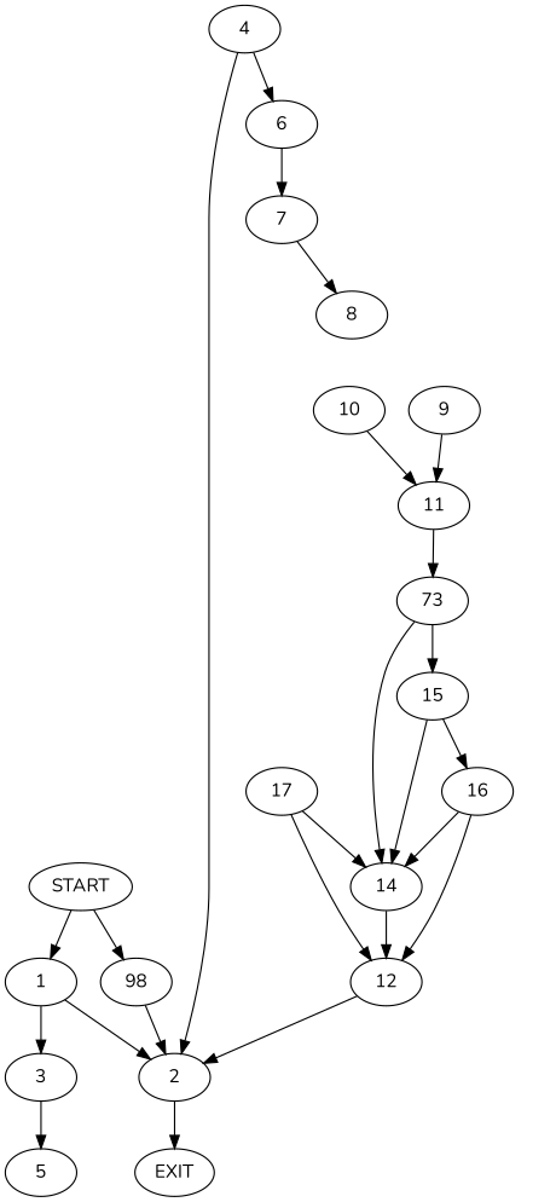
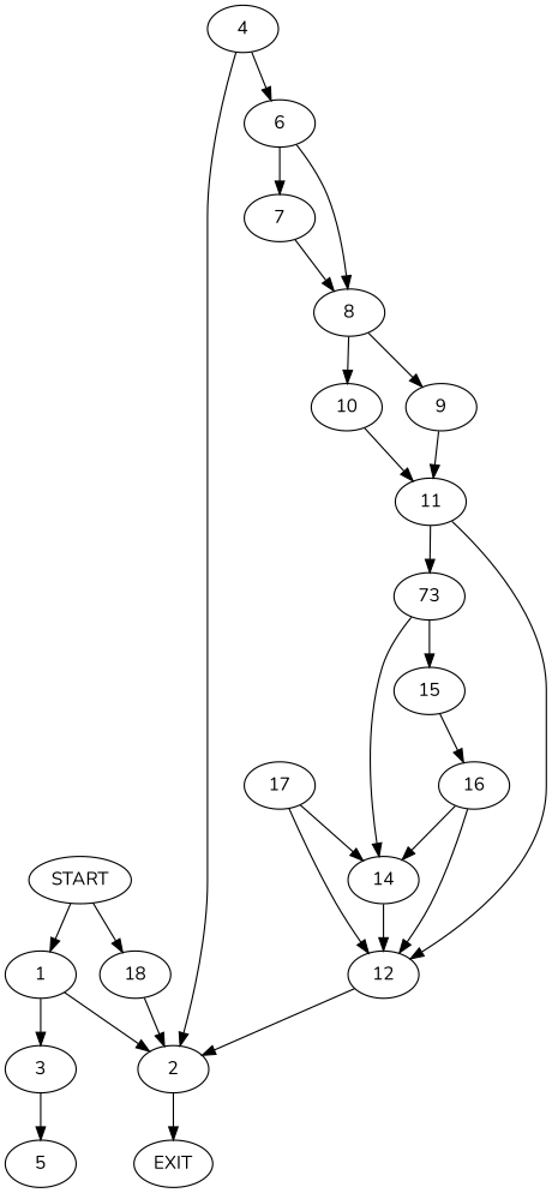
  digraph {
    fontname=Nunito
    node [fontname=Nunito]
    edge [fontname=Nunito]
    n1 [label=START]
    1
-   18 [label=98]
+   18
    2
    3
    n6 [label=EXIT]
    5
    4
    6
    7
    8
    9
    10
    11
    12
    n16 [label=73]
    14
    15
    16
    17
    n1 -> 1
    n1 -> 18
    1 -> 2
    1 -> 3
    18 -> 2
    2 -> n6
    3 -> 5
    4 -> 2
    4 -> 6
    6 -> 7
+   6 -> 8
    7 -> 8
+   8 -> 9
+   8 -> 10
    9 -> 11
    10 -> 11
+   11 -> 12
    11 -> n16
    12 -> 2
    n16 -> 14
    n16 -> 15
    14 -> 12
-   15 -> 14
    15 -> 16
    16 -> 12
    16 -> 14
    17 -> 12
    17 -> 14
  }
